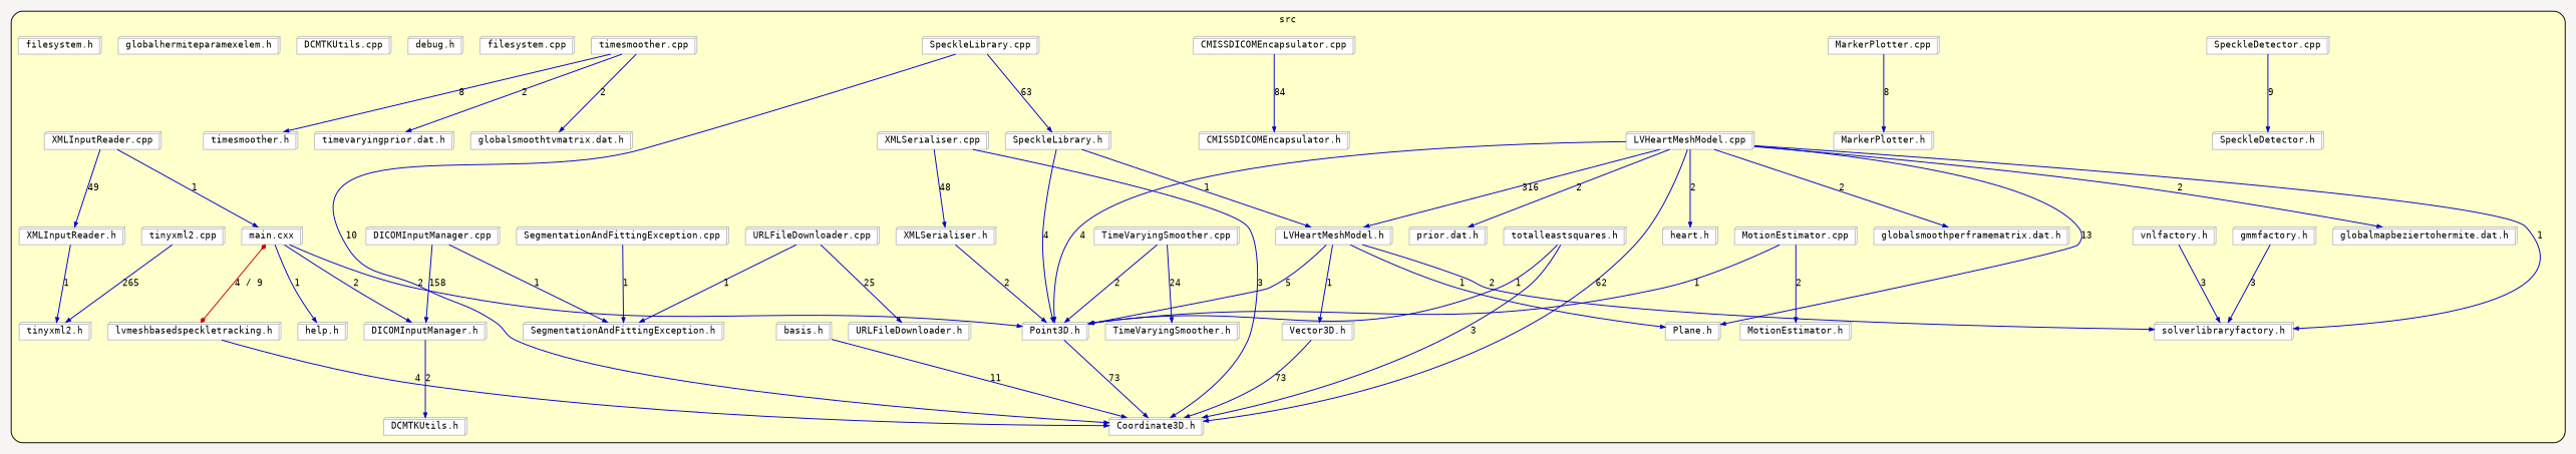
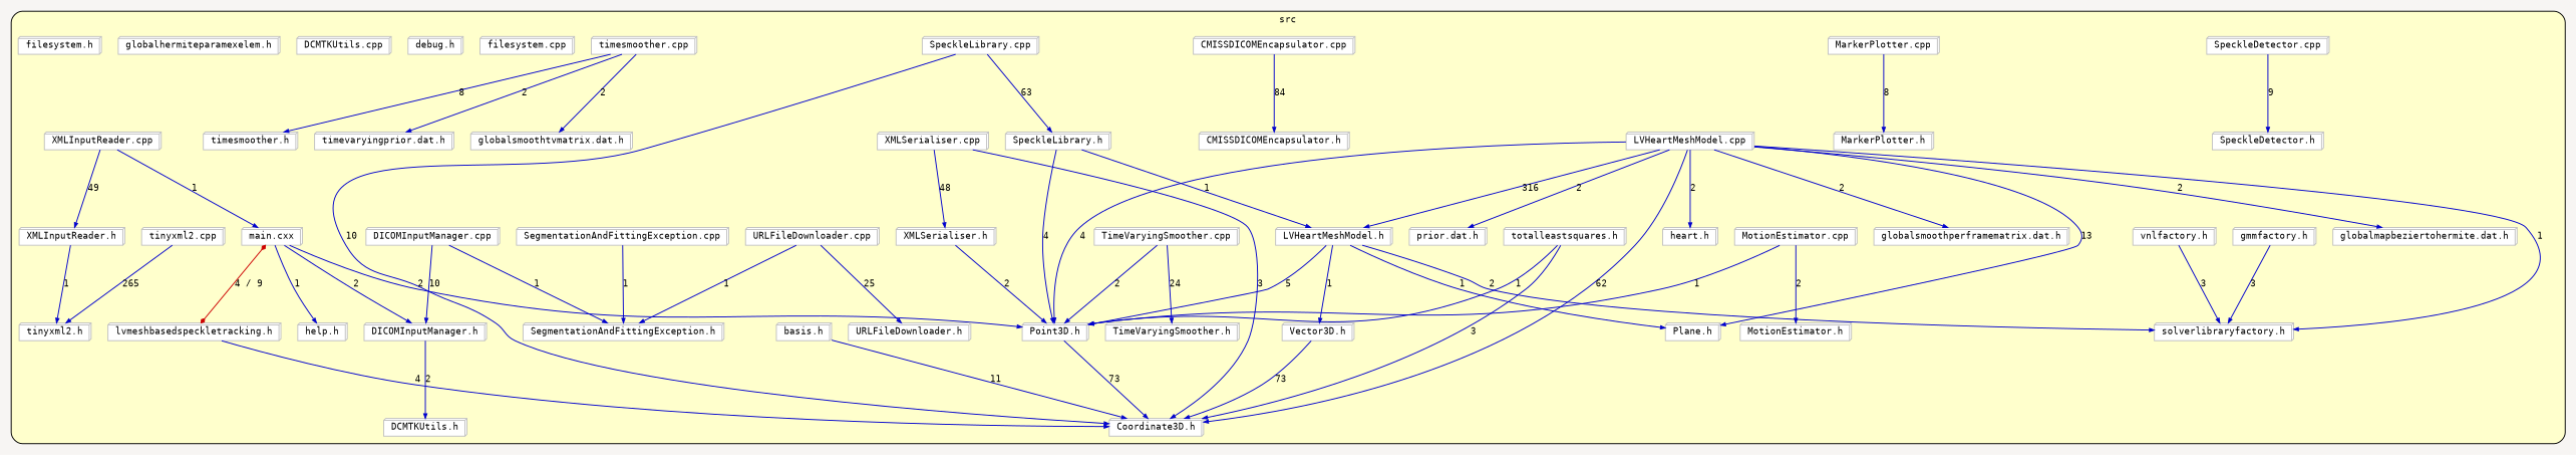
  digraph {
    bgcolor="#F7F5F3"
    compound=true
    fillcolor="#FFFFCC"
    fontname="DejaVu Sans Mono"
    fontsize=10
    pack=true
    packmode=clust
    rankdir=TB
    ranksep=1.0
    style="rounded,filled"
    node [color=grey compound=true fillcolor=white fixedsize=false fontname="DejaVu Sans Mono" fontsize=10 node_initialized=no shape=box3d style=filled]
    edge [arrowhead=normal arrowsize=0.5 arrowtail=none color=blue3 compound=true dir=forward fontcolor=black fontname="DejaVu Sans Mono" fontsize=10]
    __N2 [fixedsize=true height=0.01 shape=none style="invis,none" width=0.347222]
    n2 [height=0.0 label="main.cxx" width=0.0]
    n3 [height=0.0 label="DICOMInputManager.h" width=0.0]
    n4 [height=0.0 label="help.h" width=0.0]
    n5 [height=0.0 label="lvmeshbasedspeckletracking.h" width=0.0]
    n6 [height=0.0 label="Point3D.h" width=0.0]
    n7 [height=0.0 label="DCMTKUtils.h" width=0.0]
    n8 [height=0.0 label="Coordinate3D.h" width=0.0]
    n9 [height=0.0 label="totalleastsquares.h" width=0.0]
    n10 [height=0.0 label="tinyxml2.cpp" width=0.0]
    n11 [height=0.0 label="tinyxml2.h" width=0.0]
    n12 [height=0.0 label="XMLSerialiser.cpp" width=0.0]
    n13 [height=0.0 label="XMLSerialiser.h" width=0.0]
    n14 [height=0.0 label="SpeckleLibrary.h" width=0.0]
    n15 [height=0.0 label="LVHeartMeshModel.h" width=0.0]
    n16 [height=0.0 label="solverlibraryfactory.h" width=0.0]
    n17 [height=0.0 label="Plane.h" width=0.0]
    n18 [height=0.0 label="Vector3D.h" width=0.0]
    n19 [height=0.0 label="vnlfactory.h" width=0.0]
    n20 [height=0.0 label="URLFileDownloader.cpp" width=0.0]
    n21 [height=0.0 label="URLFileDownloader.h" width=0.0]
    n22 [height=0.0 label="SegmentationAndFittingException.h" width=0.0]
    n23 [height=0.0 label="SpeckleDetector.cpp" width=0.0]
    n24 [height=0.0 label="SpeckleDetector.h" width=0.0]
    n25 [height=0.0 label="MotionEstimator.cpp" width=0.0]
    n26 [height=0.0 label="MotionEstimator.h" width=0.0]
    n27 [height=0.0 label="gmmfactory.h" width=0.0]
    n28 [height=0.0 label="MarkerPlotter.cpp" width=0.0]
    n29 [height=0.0 label="MarkerPlotter.h" width=0.0]
    n30 [height=0.0 label="CMISSDICOMEncapsulator.cpp" width=0.0]
    n31 [height=0.0 label="CMISSDICOMEncapsulator.h" width=0.0]
    n32 [height=0.0 label="SpeckleLibrary.cpp" width=0.0]
    n33 [height=0.0 label="basis.h" width=0.0]
    n34 [height=0.0 label="LVHeartMeshModel.cpp" width=0.0]
    n35 [height=0.0 label="globalsmoothperframematrix.dat.h" width=0.0]
    n36 [height=0.0 label="globalmapbeziertohermite.dat.h" width=0.0]
    n37 [height=0.0 label="prior.dat.h" width=0.0]
    n38 [height=0.0 label="heart.h" width=0.0]
    n39 [height=0.0 label="DICOMInputManager.cpp" width=0.0]
    n40 [height=0.0 label="timesmoother.cpp" width=0.0]
    n41 [height=0.0 label="globalsmoothtvmatrix.dat.h" width=0.0]
    n42 [height=0.0 label="timesmoother.h" width=0.0]
    n43 [height=0.0 label="timevaryingprior.dat.h" width=0.0]
    n44 [height=0.0 label="XMLInputReader.cpp" width=0.0]
    n45 [height=0.0 label="XMLInputReader.h" width=0.0]
    n46 [height=0.0 label="TimeVaryingSmoother.cpp" width=0.0]
    n47 [height=0.0 label="TimeVaryingSmoother.h" width=0.0]
    n48 [height=0.0 label="SegmentationAndFittingException.cpp" width=0.0]
    n49 [height=0.0 label="filesystem.cpp" width=0.0]
    n50 [height=0.0 label="debug.h" width=0.0]
    n51 [height=0.0 label="DCMTKUtils.cpp" width=0.0]
    n52 [height=0.0 label="globalhermiteparamexelem.h" width=0.0]
    n53 [height=0.0 label="filesystem.h" width=0.0]
    subgraph cluster_1 {
      label=src
      __N2
      n2
      n3
      n4
      n5
      n6
      n7
      n8
      n9
      n10
      n11
      n12
      n13
      n14
      n15
      n16
      n17
      n18
      n19
      n20
      n21
      n22
      n23
      n24
      n25
      n26
      n27
      n28
      n29
      n30
      n31
      n32
      n33
      n34
      n35
      n36
      n37
      n38
      n39
      n40
      n41
      n42
      n43
      n44
      n45
      n46
      n47
      n48
      n49
      n50
      n51
      n52
      n53
    }
    n2 -> n3 [label=2]
    n2 -> n4 [label=1]
    n2 -> n5 [arrowhead=diamond arrowtail=diamond color=red3 dir=both label="4 / 9"]
    n2 -> n6 [label=2]
    n3 -> n7 [label=2]
    n5 -> n8 [label=4]
    n6 -> n8 [label=73]
    n9 -> n6 [label=1]
    n9 -> n8 [label=3]
    n10 -> n11 [label=265]
    n12 -> n8 [label=3]
    n12 -> n13 [label=48]
    n13 -> n6 [label=2]
    n14 -> n6 [label=4]
    n14 -> n15 [label=1]
    n15 -> n6 [label=5]
    n15 -> n16 [label=2]
    n15 -> n17 [label=1]
    n15 -> n18 [label=1]
    n18 -> n8 [label=73]
    n19 -> n16 [label=3]
    n20 -> n21 [label=25]
    n20 -> n22 [label=1]
    n23 -> n24 [label=9]
    n25 -> n6 [label=1]
    n25 -> n26 [label=2]
    n27 -> n16 [label=3]
    n28 -> n29 [label=8]
    n30 -> n31 [label=84]
    n32 -> n8 [label=10]
    n32 -> n14 [label=63]
    n33 -> n8 [label=11]
    n34 -> n6 [label=4]
    n34 -> n8 [label=62]
    n34 -> n15 [label=316]
    n34 -> n16 [label=1]
    n34 -> n17 [label=13]
    n34 -> n35 [label=2]
    n34 -> n36 [label=2]
    n34 -> n37 [label=2]
    n34 -> n38 [label=2]
-   n39 -> n3 [label=158]
+   n39 -> n3 [label=10]
    n39 -> n22 [label=1]
    n40 -> n41 [label=2]
    n40 -> n42 [label=8]
    n40 -> n43 [label=2]
    n44 -> n2 [label=1]
    n44 -> n45 [label=49]
    n45 -> n11 [label=1]
    n46 -> n6 [label=2]
    n46 -> n47 [label=24]
    n48 -> n22 [label=1]
  }
